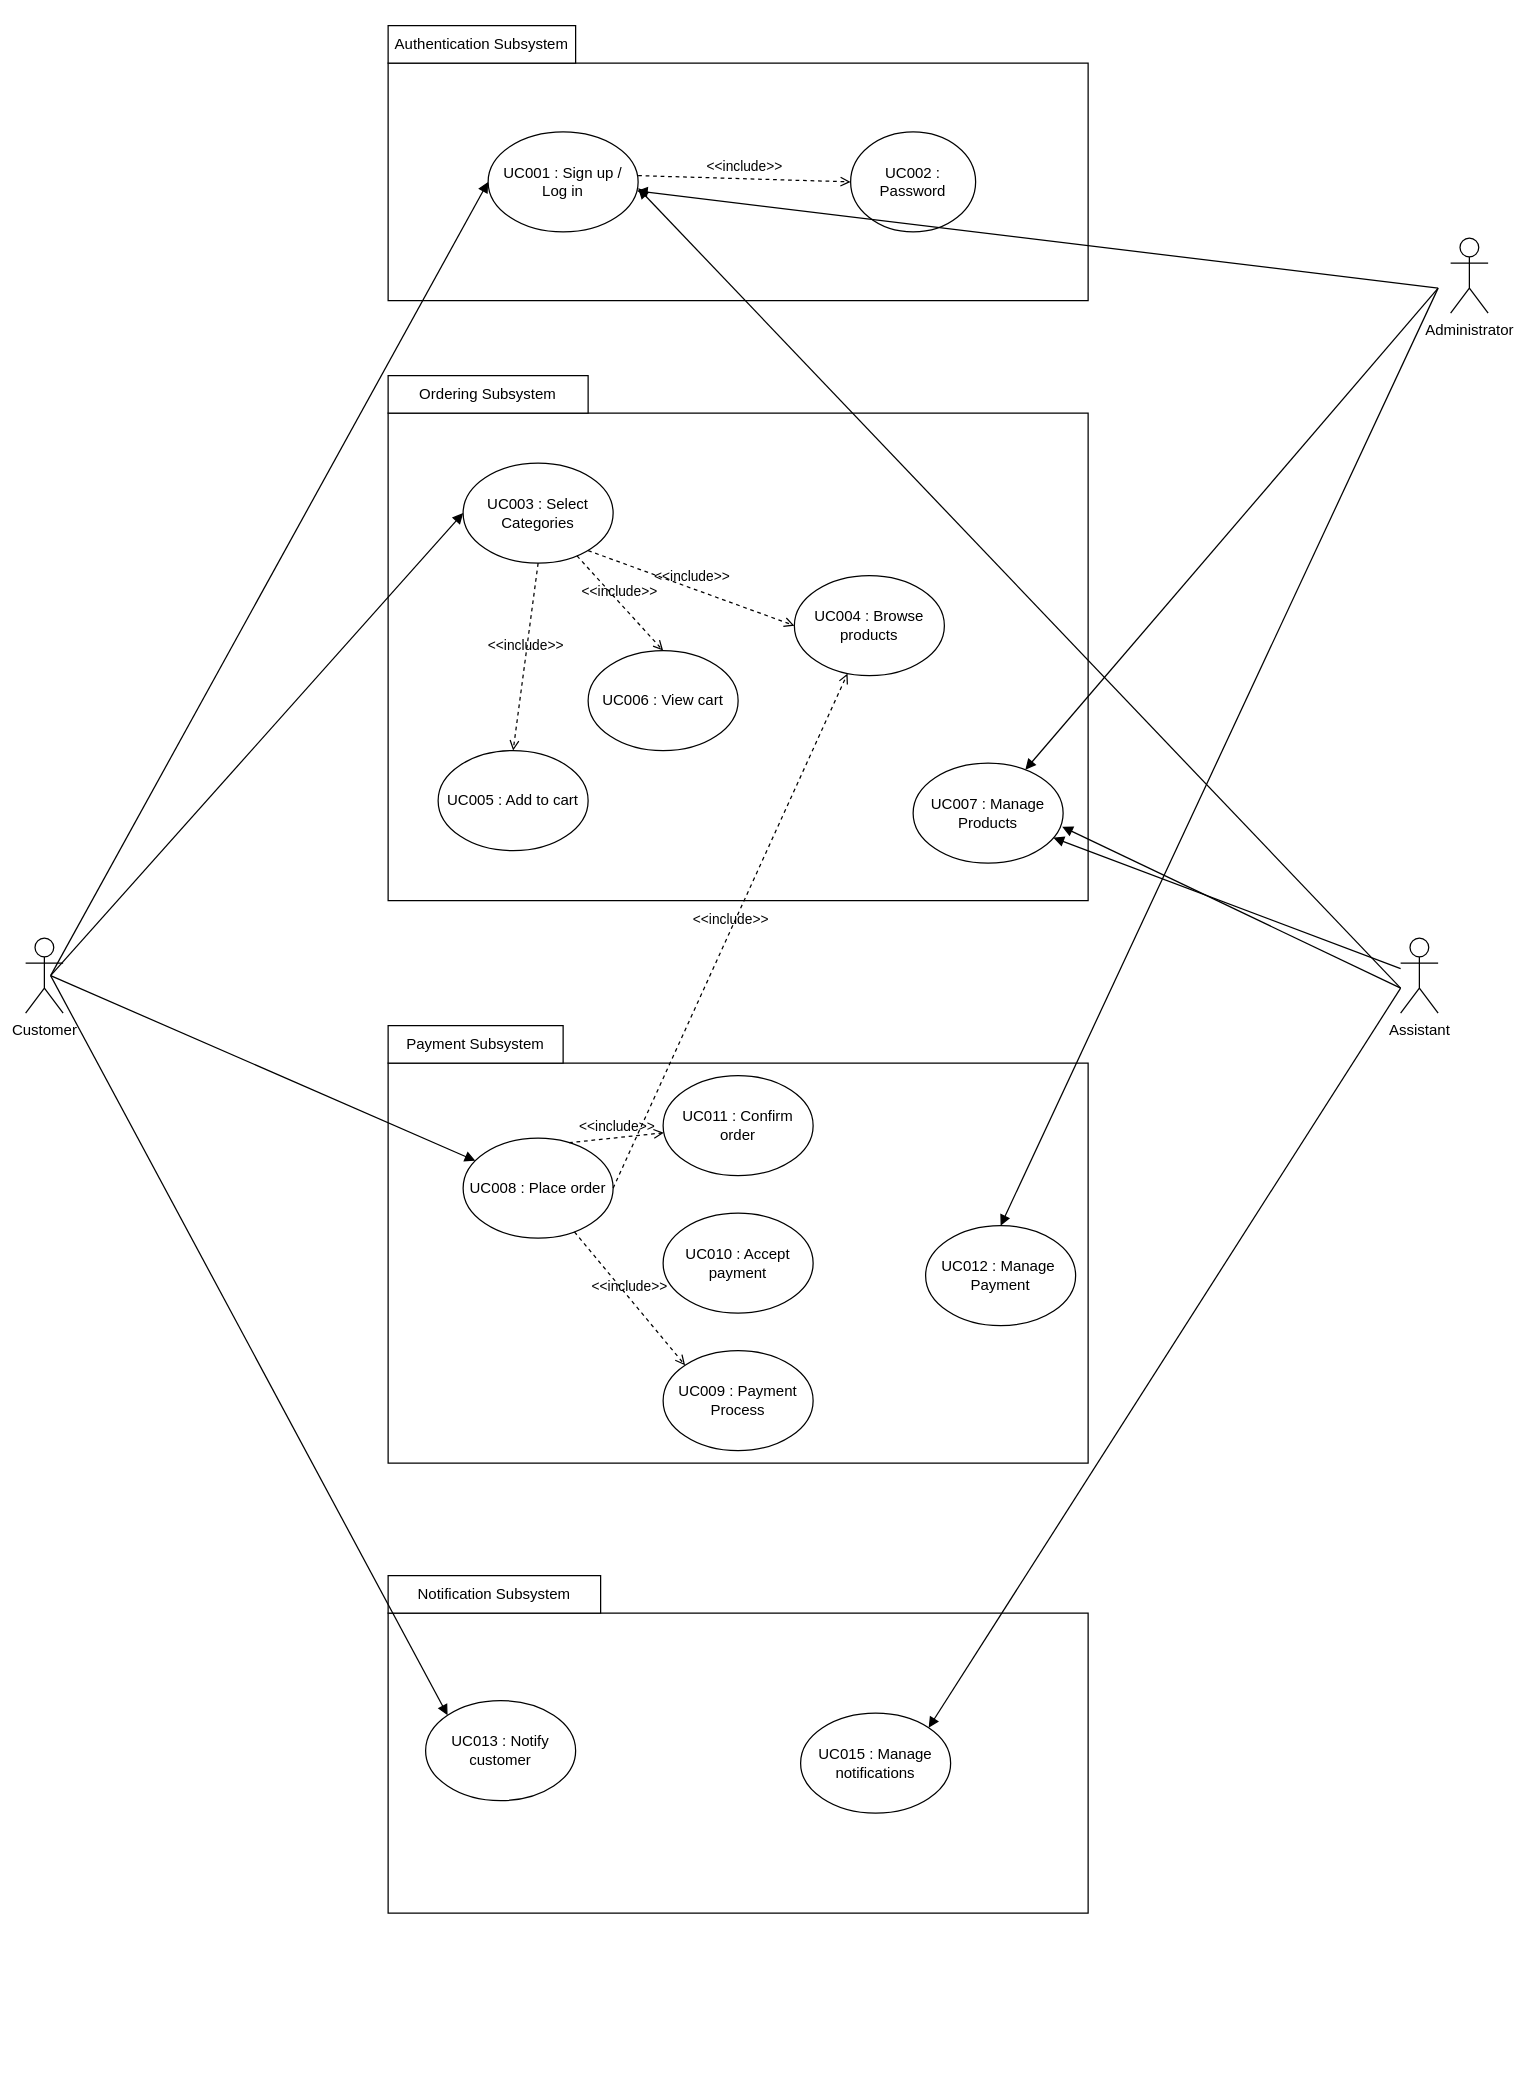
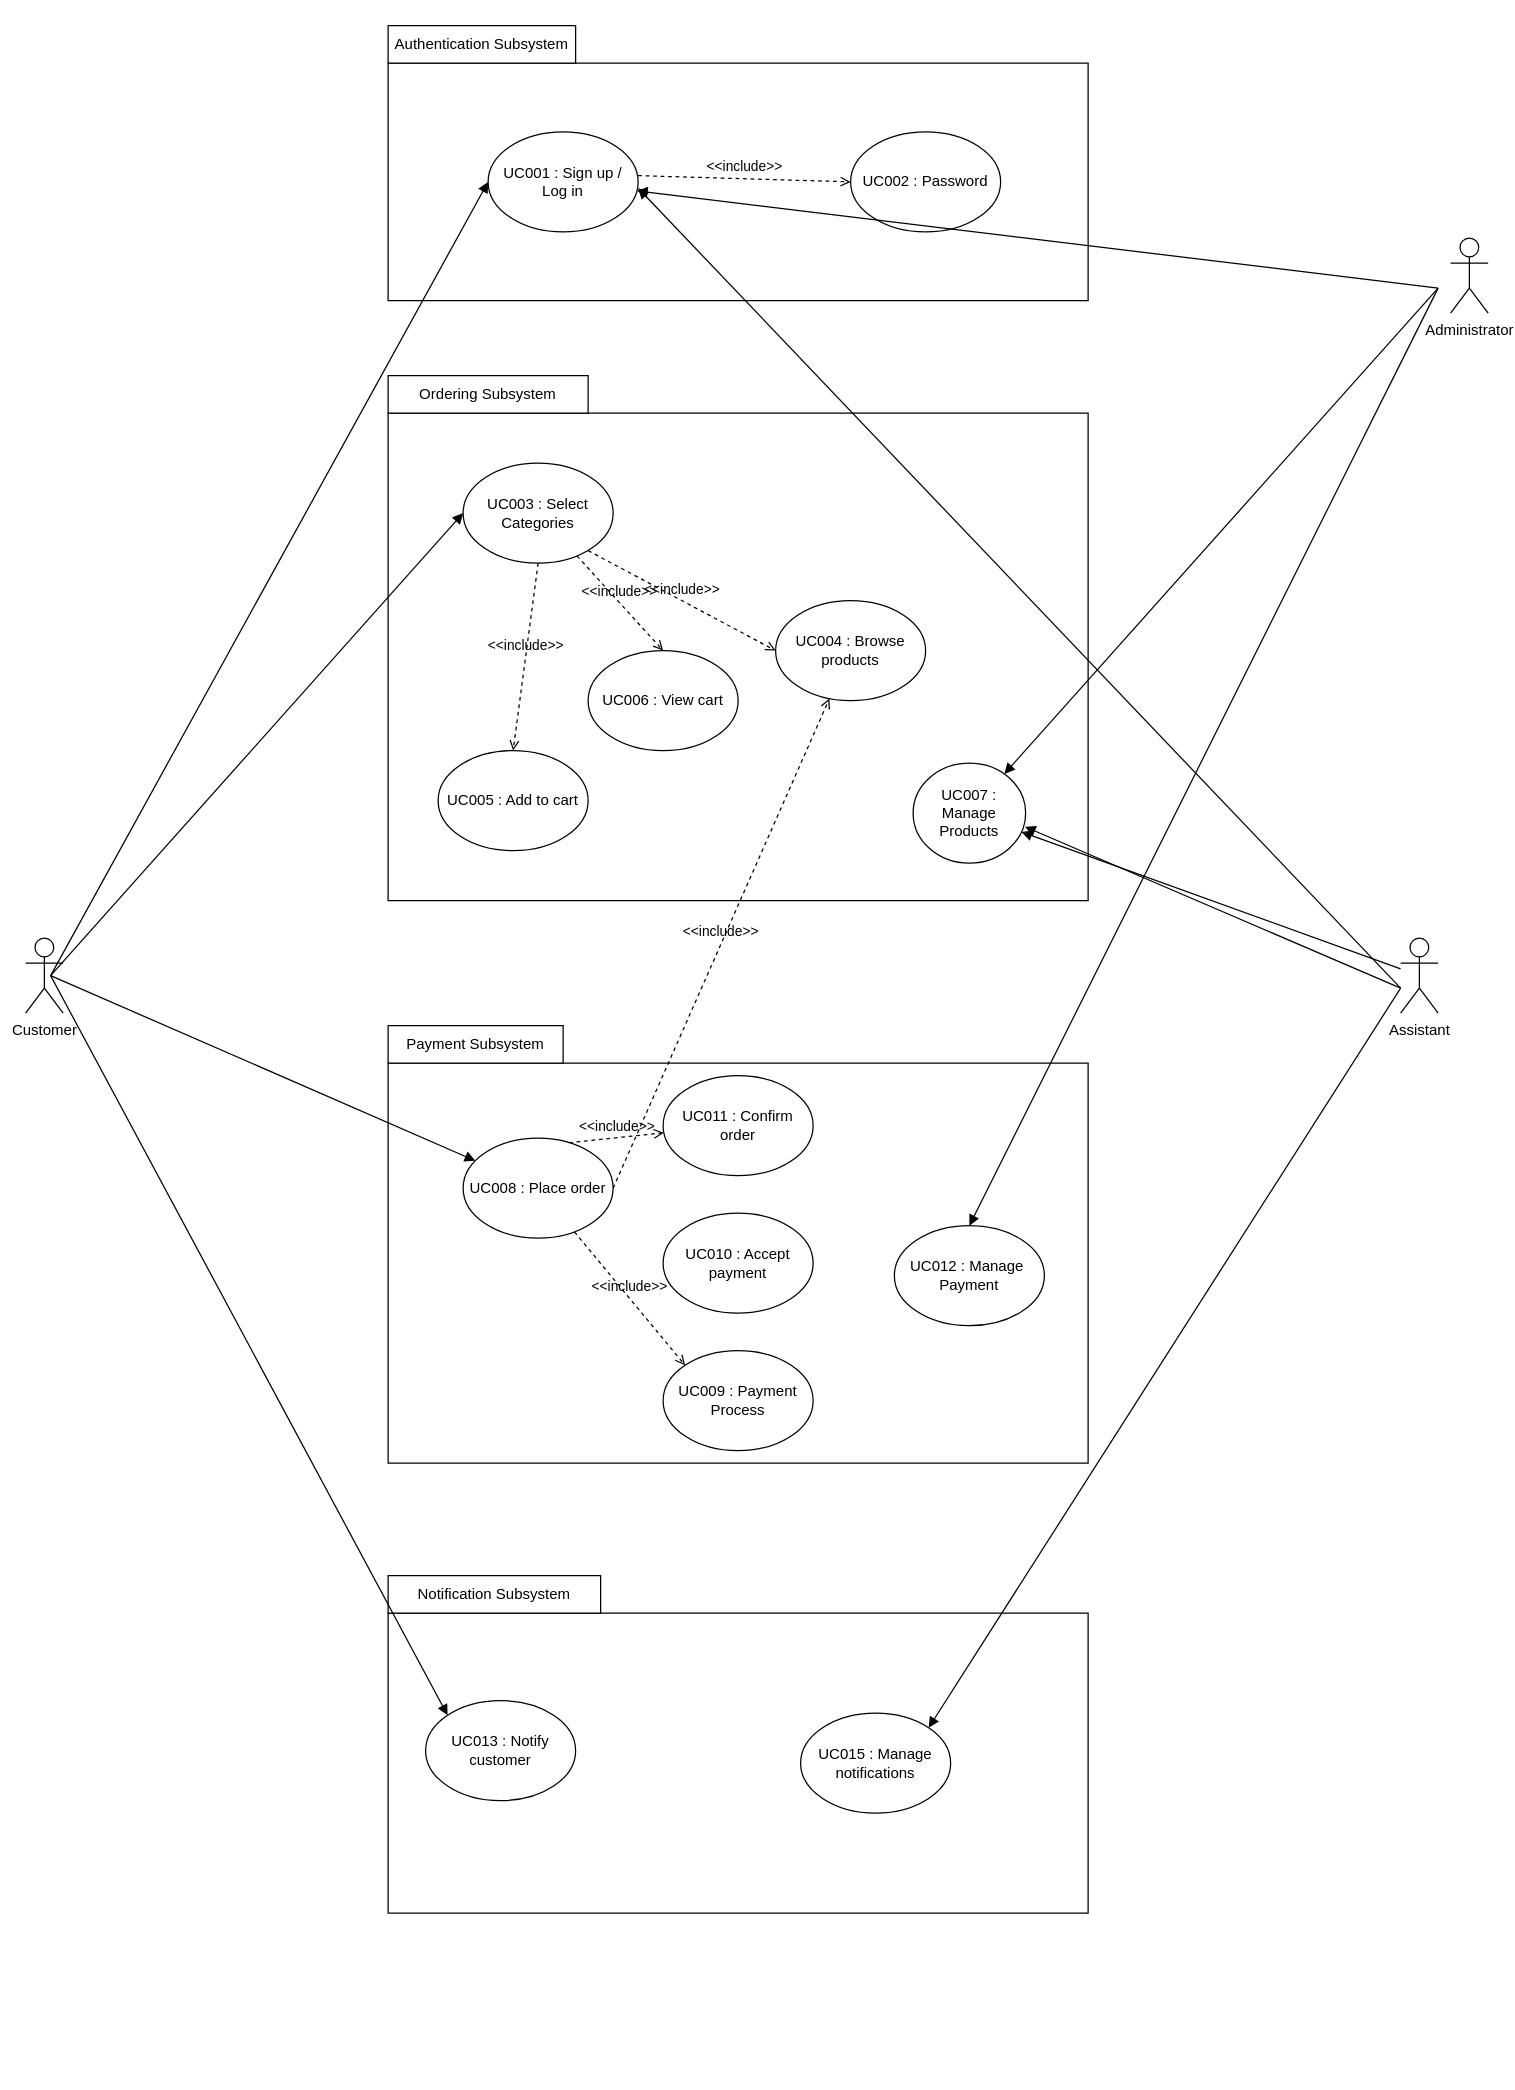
  <mxCell id="0" />
  <mxCell id="1" parent="0" />
  <mxCell id="2" value="" style="rounded=0;whiteSpace=wrap;html=1;" parent="1" vertex="1"><mxGeometry x="310" y="50" width="560" height="190" as="geometry" /></mxCell>
  <mxCell id="3" value="Authentication Subsystem" style="rounded=0;whiteSpace=wrap;html=1;" parent="1" vertex="1"><mxGeometry x="310" y="20" width="150" height="30" as="geometry" /></mxCell>
  <mxCell id="4" value="UC001 : Sign up / Log in" style="ellipse;whiteSpace=wrap;html=1;" parent="1" vertex="1"><mxGeometry x="390" y="105" width="120" height="80" as="geometry" /></mxCell>
- <mxCell id="5" value="UC002 : Password" style="ellipse;whiteSpace=wrap;html=1;" parent="1" vertex="1"><mxGeometry x="680" y="105" width="100" height="80" as="geometry" /></mxCell>
+ <mxCell id="5" value="UC002 : Password" style="ellipse;whiteSpace=wrap;html=1;" parent="1" vertex="1"><mxGeometry x="680" y="105" width="120" height="80" as="geometry" /></mxCell>
  <mxCell id="6" value="" style="rounded=0;whiteSpace=wrap;html=1;" parent="1" vertex="1"><mxGeometry x="310" y="330" width="560" height="390" as="geometry" /></mxCell>
  <mxCell id="7" value="Ordering Subsystem" style="rounded=0;whiteSpace=wrap;html=1;" parent="1" vertex="1"><mxGeometry x="310" y="300" width="160" height="30" as="geometry" /></mxCell>
  <mxCell id="8" value="UC003 : Select Categories" style="ellipse;whiteSpace=wrap;html=1;" parent="1" vertex="1"><mxGeometry x="370" y="370" width="120" height="80" as="geometry" /></mxCell>
- <mxCell id="9" value="UC004 : Browse products" style="ellipse;whiteSpace=wrap;html=1;" parent="1" vertex="1"><mxGeometry x="635" y="460" width="120" height="80" as="geometry" /></mxCell>
- <mxCell id="10" value="UC007 : Manage Products" style="ellipse;whiteSpace=wrap;html=1;" parent="1" vertex="1"><mxGeometry x="730" y="610" width="120" height="80" as="geometry" /></mxCell>
+ <mxCell id="9" value="UC004 : Browse products" style="ellipse;whiteSpace=wrap;html=1;" parent="1" vertex="1"><mxGeometry x="620" y="480" width="120" height="80" as="geometry" /></mxCell>
+ <mxCell id="10" value="UC007 : Manage Products" style="ellipse;whiteSpace=wrap;html=1;" parent="1" vertex="1"><mxGeometry x="730" y="610" width="90" height="80" as="geometry" /></mxCell>
  <mxCell id="11" value="UC005 : Add to cart" style="ellipse;whiteSpace=wrap;html=1;" parent="1" vertex="1"><mxGeometry x="350" y="600" width="120" height="80" as="geometry" /></mxCell>
  <mxCell id="12" value="UC006 : View cart" style="ellipse;whiteSpace=wrap;html=1;" parent="1" vertex="1"><mxGeometry x="470" y="520" width="120" height="80" as="geometry" /></mxCell>
  <mxCell id="13" value="" style="rounded=0;whiteSpace=wrap;html=1;" parent="1" vertex="1"><mxGeometry x="310" y="850" width="560" height="320" as="geometry" /></mxCell>
  <mxCell id="14" value="Payment Subsystem" style="rounded=0;whiteSpace=wrap;html=1;" parent="1" vertex="1"><mxGeometry x="310" y="820" width="140" height="30" as="geometry" /></mxCell>
  <mxCell id="15" value="UC008 : Place order" style="ellipse;whiteSpace=wrap;html=1;" parent="1" vertex="1"><mxGeometry x="370" y="910" width="120" height="80" as="geometry" /></mxCell>
  <mxCell id="16" value="UC011 : Confirm order" style="ellipse;whiteSpace=wrap;html=1;" parent="1" vertex="1"><mxGeometry x="530" y="860" width="120" height="80" as="geometry" /></mxCell>
  <mxCell id="17" value="UC009 : Payment Process" style="ellipse;whiteSpace=wrap;html=1;" parent="1" vertex="1"><mxGeometry x="530" y="1080" width="120" height="80" as="geometry" /></mxCell>
  <mxCell id="18" value="UC010 : Accept payment" style="ellipse;whiteSpace=wrap;html=1;" parent="1" vertex="1"><mxGeometry x="530" y="970" width="120" height="80" as="geometry" /></mxCell>
- <mxCell id="19" value="UC012 : Manage&amp;nbsp; Payment" style="ellipse;whiteSpace=wrap;html=1;" parent="1" vertex="1"><mxGeometry x="740" y="980" width="120" height="80" as="geometry" /></mxCell>
+ <mxCell id="19" value="UC012 : Manage&amp;nbsp; Payment" style="ellipse;whiteSpace=wrap;html=1;" parent="1" vertex="1"><mxGeometry x="715" y="980" width="120" height="80" as="geometry" /></mxCell>
  <mxCell id="20" value="" style="rounded=0;whiteSpace=wrap;html=1;" parent="1" vertex="1"><mxGeometry x="310" y="1290" width="560" height="240" as="geometry" /></mxCell>
  <mxCell id="21" value="Notification Subsystem" style="rounded=0;whiteSpace=wrap;html=1;" parent="1" vertex="1"><mxGeometry x="310" y="1260" width="170" height="30" as="geometry" /></mxCell>
  <mxCell id="22" value="UC013 : Notify customer" style="ellipse;whiteSpace=wrap;html=1;" parent="1" vertex="1"><mxGeometry x="340" y="1360" width="120" height="80" as="geometry" /></mxCell>
  <mxCell id="23" value="UC015 : Manage notifications" style="ellipse;whiteSpace=wrap;html=1;" parent="1" vertex="1"><mxGeometry x="640" y="1370" width="120" height="80" as="geometry" /></mxCell>
  <mxCell id="24" value="" style="edgeStyle=none;html=1;" parent="1" edge="1"><mxGeometry relative="1" as="geometry"><mxPoint x="405.5" y="1650" as="sourcePoint" /><mxPoint x="405.5" y="1650" as="targetPoint" /></mxGeometry></mxCell>
  <mxCell id="25" value="Customer&lt;br&gt;" style="shape=umlActor;verticalLabelPosition=bottom;verticalAlign=top;html=1;outlineConnect=0;" parent="1" vertex="1"><mxGeometry x="20" y="750" width="30" height="60" as="geometry" /></mxCell>
  <mxCell id="26" value="Assistant" style="shape=umlActor;verticalLabelPosition=bottom;verticalAlign=top;html=1;outlineConnect=0;" parent="1" vertex="1"><mxGeometry x="1120" y="750" width="30" height="60" as="geometry" /></mxCell>
  <mxCell id="27" value="" style="html=1;verticalAlign=bottom;labelBackgroundColor=none;endArrow=block;endFill=1;entryX=0;entryY=0.5;entryDx=0;entryDy=0;" parent="1" target="4" edge="1"><mxGeometry width="160" relative="1" as="geometry"><mxPoint x="40" y="780" as="sourcePoint" /><mxPoint x="190" y="780" as="targetPoint" /></mxGeometry></mxCell>
  <mxCell id="28" value="&amp;lt;&amp;lt;include&amp;gt;&amp;gt;" style="html=1;verticalAlign=bottom;labelBackgroundColor=none;endArrow=open;endFill=0;dashed=1;entryX=0;entryY=0.5;entryDx=0;entryDy=0;" parent="1" target="5" edge="1"><mxGeometry width="160" relative="1" as="geometry"><mxPoint x="510" y="140" as="sourcePoint" /><mxPoint x="670" y="140" as="targetPoint" /></mxGeometry></mxCell>
  <mxCell id="29" value="" style="html=1;verticalAlign=bottom;labelBackgroundColor=none;endArrow=block;endFill=1;" parent="1" edge="1"><mxGeometry width="160" relative="1" as="geometry"><mxPoint x="1120" y="790" as="sourcePoint" /><mxPoint x="510" y="150" as="targetPoint" /></mxGeometry></mxCell>
  <mxCell id="30" value="" style="html=1;verticalAlign=bottom;labelBackgroundColor=none;endArrow=block;endFill=1;entryX=0;entryY=0.5;entryDx=0;entryDy=0;" parent="1" edge="1"><mxGeometry width="160" relative="1" as="geometry"><mxPoint x="40" y="780" as="sourcePoint" /><mxPoint x="370" y="410" as="targetPoint" /></mxGeometry></mxCell>
  <mxCell id="31" value="&amp;lt;&amp;lt;include&amp;gt;&amp;gt;" style="html=1;verticalAlign=bottom;labelBackgroundColor=none;endArrow=open;endFill=0;dashed=1;entryX=0;entryY=0.5;entryDx=0;entryDy=0;" parent="1" target="9" edge="1"><mxGeometry width="160" relative="1" as="geometry"><mxPoint x="470" y="440" as="sourcePoint" /><mxPoint x="630" y="440" as="targetPoint" /></mxGeometry></mxCell>
  <mxCell id="32" value="" style="html=1;verticalAlign=bottom;labelBackgroundColor=none;endArrow=block;endFill=1;" parent="1" target="15" edge="1"><mxGeometry width="160" relative="1" as="geometry"><mxPoint x="40" y="780" as="sourcePoint" /><mxPoint x="200" y="780" as="targetPoint" /></mxGeometry></mxCell>
  <mxCell id="33" value="&amp;lt;&amp;lt;include&amp;gt;&amp;gt;" style="html=1;verticalAlign=bottom;labelBackgroundColor=none;endArrow=open;endFill=0;dashed=1;exitX=0.706;exitY=0.046;exitDx=0;exitDy=0;exitPerimeter=0;" parent="1" source="15" target="16" edge="1"><mxGeometry width="160" relative="1" as="geometry"><mxPoint x="480" y="960" as="sourcePoint" /><mxPoint x="640" y="960" as="targetPoint" /></mxGeometry></mxCell>
  <mxCell id="34" value="&amp;lt;&amp;lt;include&amp;gt;&amp;gt;" style="html=1;verticalAlign=bottom;labelBackgroundColor=none;endArrow=open;endFill=0;dashed=1;exitX=1;exitY=0.5;exitDx=0;exitDy=0;" parent="1" source="15" target="9" edge="1"><mxGeometry width="160" relative="1" as="geometry"><mxPoint x="480" y="950" as="sourcePoint" /><mxPoint x="640" y="950" as="targetPoint" /></mxGeometry></mxCell>
  <mxCell id="35" value="&amp;lt;&amp;lt;include&amp;gt;&amp;gt;" style="html=1;verticalAlign=bottom;labelBackgroundColor=none;endArrow=open;endFill=0;dashed=1;entryX=0;entryY=0;entryDx=0;entryDy=0;" parent="1" source="15" target="17" edge="1"><mxGeometry width="160" relative="1" as="geometry"><mxPoint x="380" y="1060" as="sourcePoint" /><mxPoint x="540" y="1060" as="targetPoint" /></mxGeometry></mxCell>
  <mxCell id="36" value="" style="html=1;verticalAlign=bottom;labelBackgroundColor=none;endArrow=block;endFill=1;entryX=0;entryY=0;entryDx=0;entryDy=0;" parent="1" target="22" edge="1"><mxGeometry width="160" relative="1" as="geometry"><mxPoint x="40" y="780" as="sourcePoint" /><mxPoint x="170" y="920" as="targetPoint" /></mxGeometry></mxCell>
  <mxCell id="37" value="&amp;lt;&amp;lt;include&amp;gt;&amp;gt;" style="html=1;verticalAlign=bottom;labelBackgroundColor=none;endArrow=open;endFill=0;dashed=1;entryX=0.5;entryY=0;entryDx=0;entryDy=0;" parent="1" target="12" edge="1"><mxGeometry width="160" relative="1" as="geometry"><mxPoint x="461.098" y="444.208" as="sourcePoint" /><mxPoint x="490" y="490" as="targetPoint" /></mxGeometry></mxCell>
  <mxCell id="38" value="&amp;lt;&amp;lt;include&amp;gt;&amp;gt;" style="html=1;verticalAlign=bottom;labelBackgroundColor=none;endArrow=open;endFill=0;dashed=1;entryX=0.5;entryY=0;entryDx=0;entryDy=0;exitX=0.5;exitY=1;exitDx=0;exitDy=0;" parent="1" target="11" edge="1"><mxGeometry width="160" relative="1" as="geometry"><mxPoint x="430" y="450" as="sourcePoint" /><mxPoint x="500" y="510" as="targetPoint" /></mxGeometry></mxCell>
  <mxCell id="39" value="" style="html=1;verticalAlign=bottom;labelBackgroundColor=none;endArrow=block;endFill=1;entryX=0.994;entryY=0.636;entryDx=0;entryDy=0;entryPerimeter=0;" parent="1" target="10" edge="1"><mxGeometry width="160" relative="1" as="geometry"><mxPoint x="1120" y="790" as="sourcePoint" /><mxPoint x="1020" y="740" as="targetPoint" /></mxGeometry></mxCell>
  <mxCell id="40" value="" style="html=1;verticalAlign=bottom;labelBackgroundColor=none;endArrow=block;endFill=1;" parent="1" source="26" target="10" edge="1"><mxGeometry width="160" relative="1" as="geometry"><mxPoint x="1090" y="790" as="sourcePoint" /><mxPoint x="1040" y="890" as="targetPoint" /></mxGeometry></mxCell>
  <mxCell id="41" value="" style="html=1;verticalAlign=bottom;labelBackgroundColor=none;endArrow=block;endFill=1;entryX=1;entryY=0;entryDx=0;entryDy=0;" parent="1" target="23" edge="1"><mxGeometry width="160" relative="1" as="geometry"><mxPoint x="1120" y="790" as="sourcePoint" /><mxPoint x="1120" y="1020" as="targetPoint" /></mxGeometry></mxCell>
  <mxCell id="42" value="Administrator" style="shape=umlActor;verticalLabelPosition=bottom;verticalAlign=top;html=1;" parent="1" vertex="1"><mxGeometry x="1160" y="190" width="30" height="60" as="geometry" /></mxCell>
  <mxCell id="43" value="" style="html=1;verticalAlign=bottom;labelBackgroundColor=none;endArrow=block;endFill=1;" parent="1" target="10" edge="1"><mxGeometry width="160" relative="1" as="geometry"><mxPoint x="1150" y="230" as="sourcePoint" /><mxPoint x="1332.574" y="1981.716" as="targetPoint" /></mxGeometry></mxCell>
  <mxCell id="44" value="" style="html=1;verticalAlign=bottom;labelBackgroundColor=none;endArrow=block;endFill=1;entryX=0.5;entryY=0;entryDx=0;entryDy=0;" parent="1" target="19" edge="1"><mxGeometry width="160" relative="1" as="geometry"><mxPoint x="1150" y="230" as="sourcePoint" /><mxPoint x="387.574" y="1401.716" as="targetPoint" /></mxGeometry></mxCell>
  <mxCell id="45" value="" style="html=1;verticalAlign=bottom;labelBackgroundColor=none;endArrow=block;endFill=1;" edge="1" parent="1" target="4"><mxGeometry width="160" relative="1" as="geometry"><mxPoint x="1150" y="230" as="sourcePoint" /><mxPoint x="829.679" y="625.236" as="targetPoint" /></mxGeometry></mxCell>
